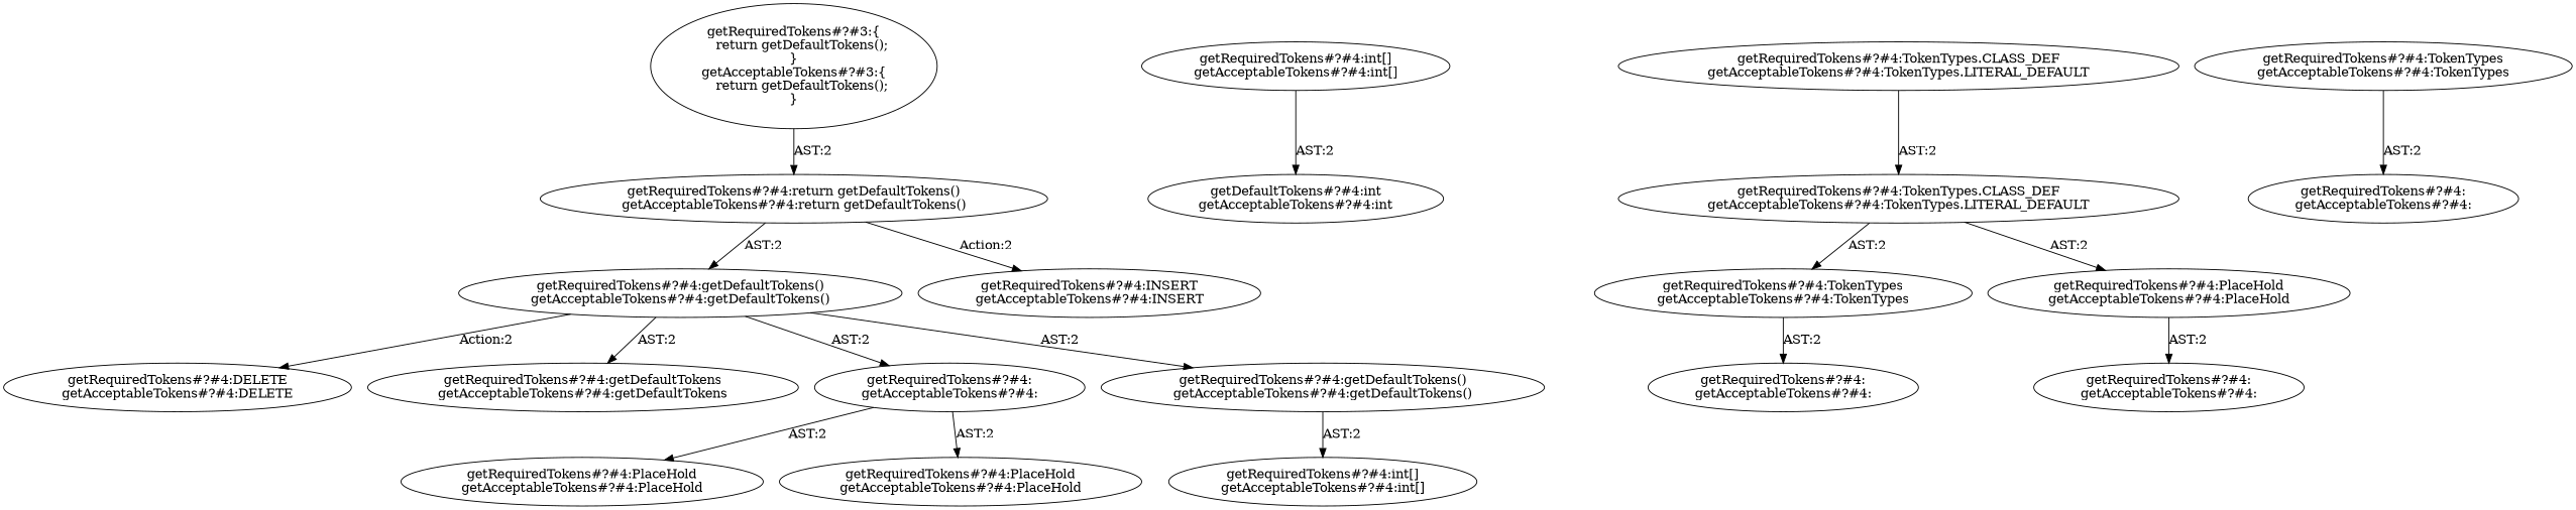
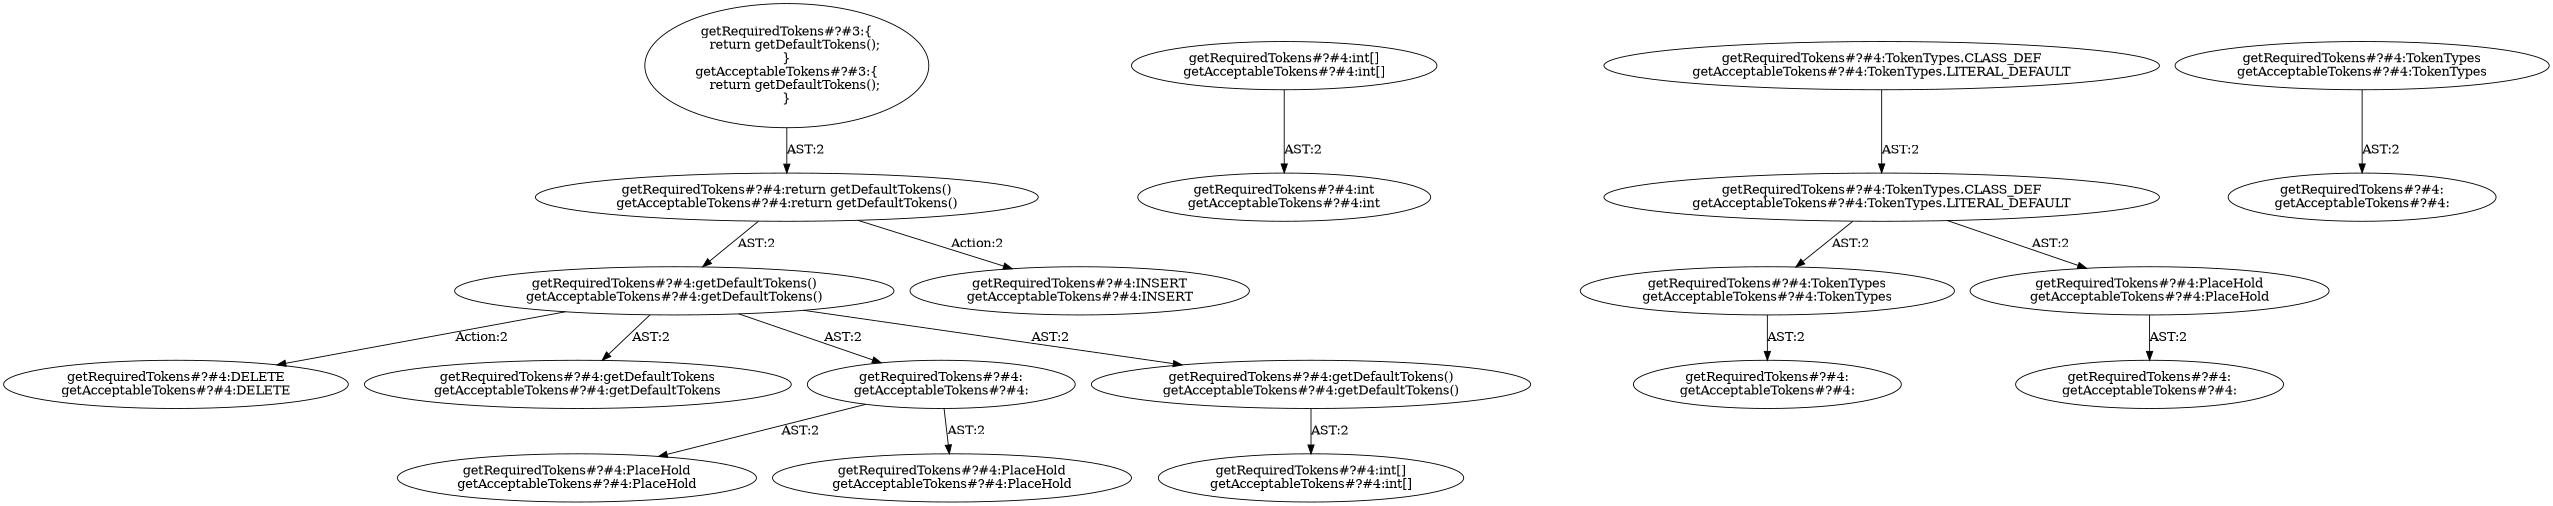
  digraph {
    node [shape=ellipse]
    n1 [label="getRequiredTokens#?#4:DELETE\ngetAcceptableTokens#?#4:DELETE"]
    n2 [label="getRequiredTokens#?#4:getDefaultTokens()\ngetAcceptableTokens#?#4:getDefaultTokens()"]
    n3 [label="getRequiredTokens#?#4:getDefaultTokens\ngetAcceptableTokens#?#4:getDefaultTokens"]
    n4 [label="getRequiredTokens#?#4:\ngetAcceptableTokens#?#4:"]
    n5 [label="getRequiredTokens#?#4:getDefaultTokens()\ngetAcceptableTokens#?#4:getDefaultTokens()"]
    n6 [label="getRequiredTokens#?#4:return getDefaultTokens()\ngetAcceptableTokens#?#4:return getDefaultTokens()"]
    n7 [label="getRequiredTokens#?#4:INSERT\ngetAcceptableTokens#?#4:INSERT"]
    n8 [label="getRequiredTokens#?#3:\{\n    return getDefaultTokens();\n\}\ngetAcceptableTokens#?#3:\{\n    return getDefaultTokens();\n\}"]
    n9 [label="getRequiredTokens#?#4:int[]\ngetAcceptableTokens#?#4:int[]"]
-   n10 [label="getDefaultTokens#?#4:int\ngetAcceptableTokens#?#4:int"]
+   n10 [label="getRequiredTokens#?#4:int\ngetAcceptableTokens#?#4:int"]
    n11 [label="getRequiredTokens#?#4:TokenTypes.CLASS_DEF\ngetAcceptableTokens#?#4:TokenTypes.LITERAL_DEFAULT"]
    n12 [label="getRequiredTokens#?#4:TokenTypes.CLASS_DEF\ngetAcceptableTokens#?#4:TokenTypes.LITERAL_DEFAULT"]
    n13 [label="getRequiredTokens#?#4:PlaceHold\ngetAcceptableTokens#?#4:PlaceHold"]
    n14 [label="getRequiredTokens#?#4:TokenTypes\ngetAcceptableTokens#?#4:TokenTypes"]
    n15 [label="getRequiredTokens#?#4:\ngetAcceptableTokens#?#4:"]
    n16 [label="getRequiredTokens#?#4:TokenTypes\ngetAcceptableTokens#?#4:TokenTypes"]
    n17 [label="getRequiredTokens#?#4:PlaceHold\ngetAcceptableTokens#?#4:PlaceHold"]
    n18 [label="getRequiredTokens#?#4:\ngetAcceptableTokens#?#4:"]
    n19 [label="getRequiredTokens#?#4:\ngetAcceptableTokens#?#4:"]
    n20 [label="getRequiredTokens#?#4:PlaceHold\ngetAcceptableTokens#?#4:PlaceHold"]
    n21 [label="getRequiredTokens#?#4:int[]\ngetAcceptableTokens#?#4:int[]"]
    n2 -> n1 [label="Action:2"]
    n2 -> n3 [label="AST:2"]
    n2 -> n4 [label="AST:2"]
    n2 -> n5 [label="AST:2"]
    n4 -> n13 [label="AST:2"]
    n4 -> n20 [label="AST:2"]
    n5 -> n21 [label="AST:2"]
    n6 -> n2 [label="AST:2"]
    n6 -> n7 [label="Action:2"]
    n8 -> n6 [label="AST:2"]
    n9 -> n10 [label="AST:2"]
    n11 -> n12 [label="AST:2"]
    n12 -> n16 [label="AST:2"]
    n12 -> n17 [label="AST:2"]
    n14 -> n15 [label="AST:2"]
    n16 -> n18 [label="AST:2"]
    n17 -> n19 [label="AST:2"]
  }
